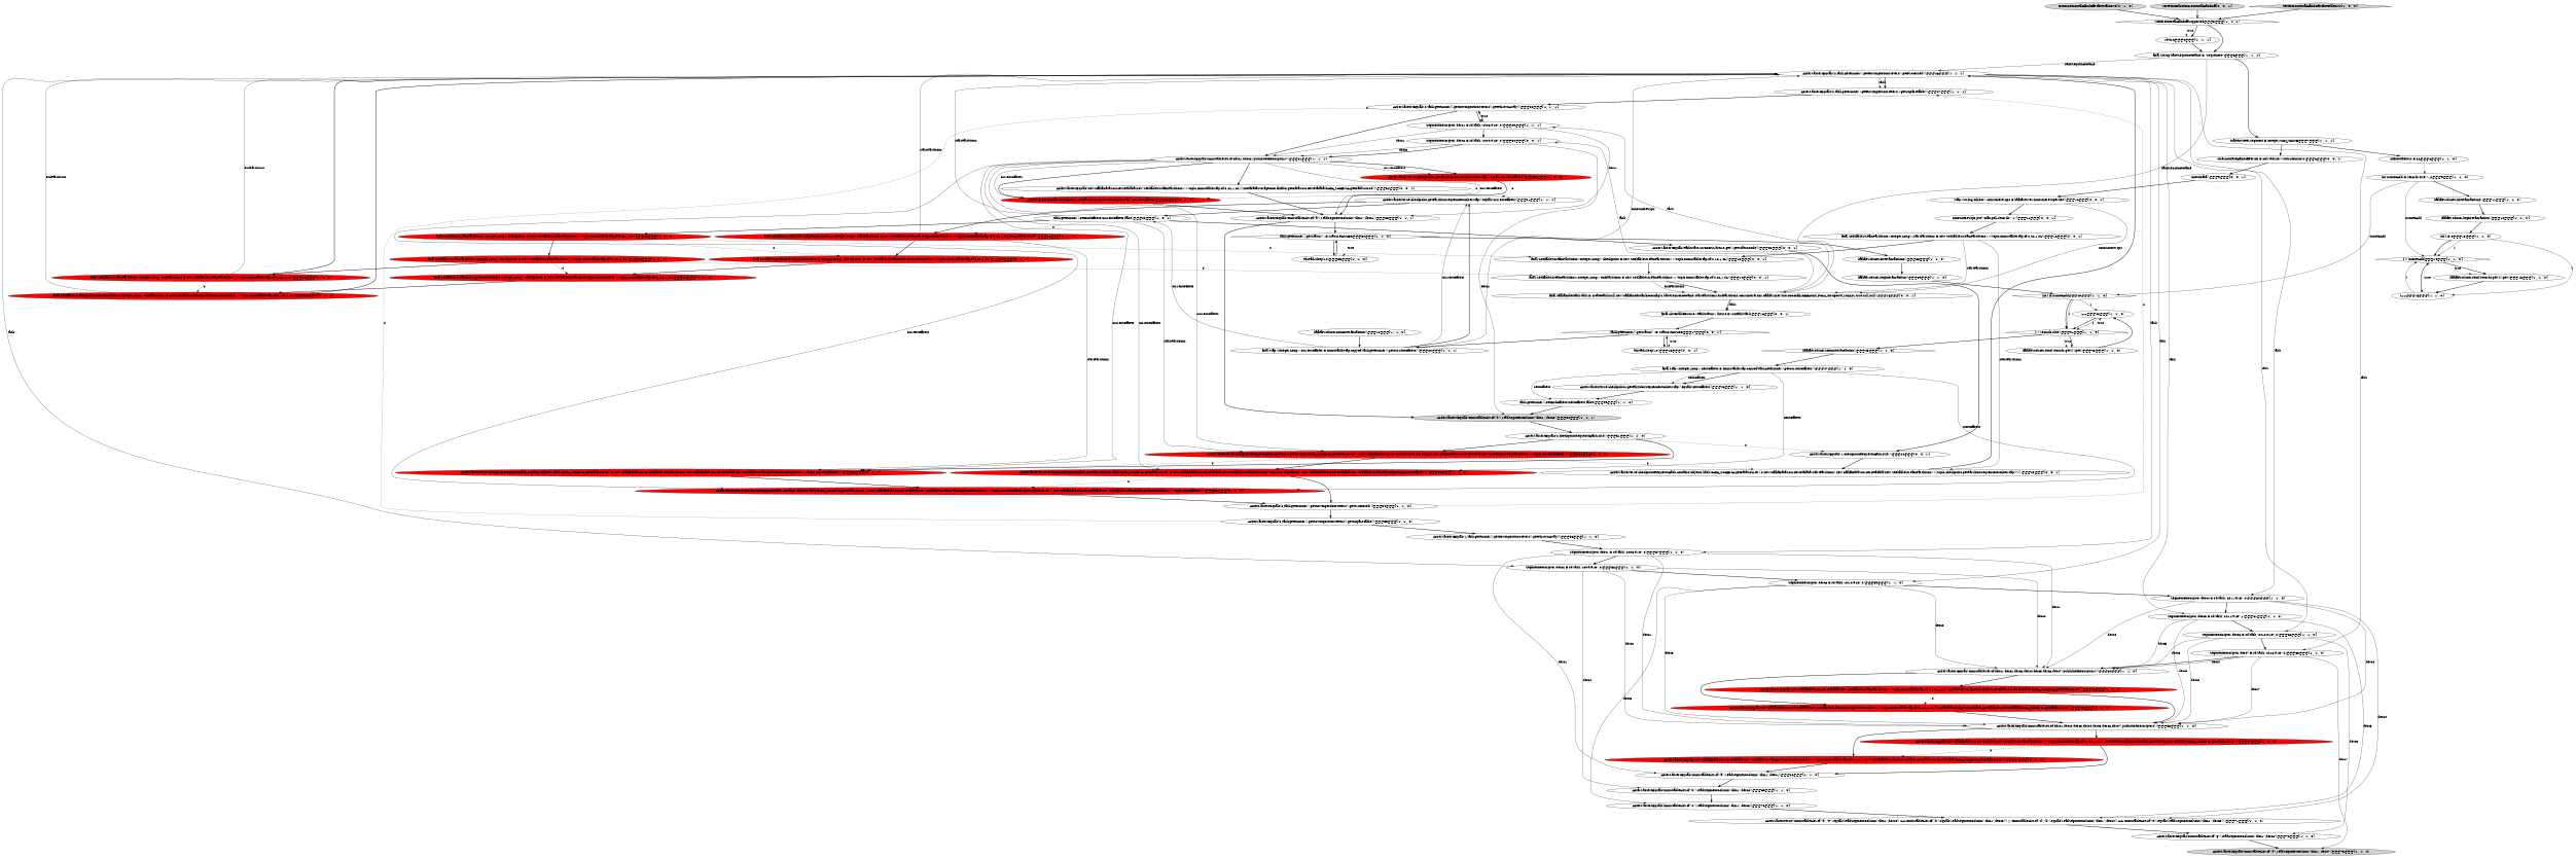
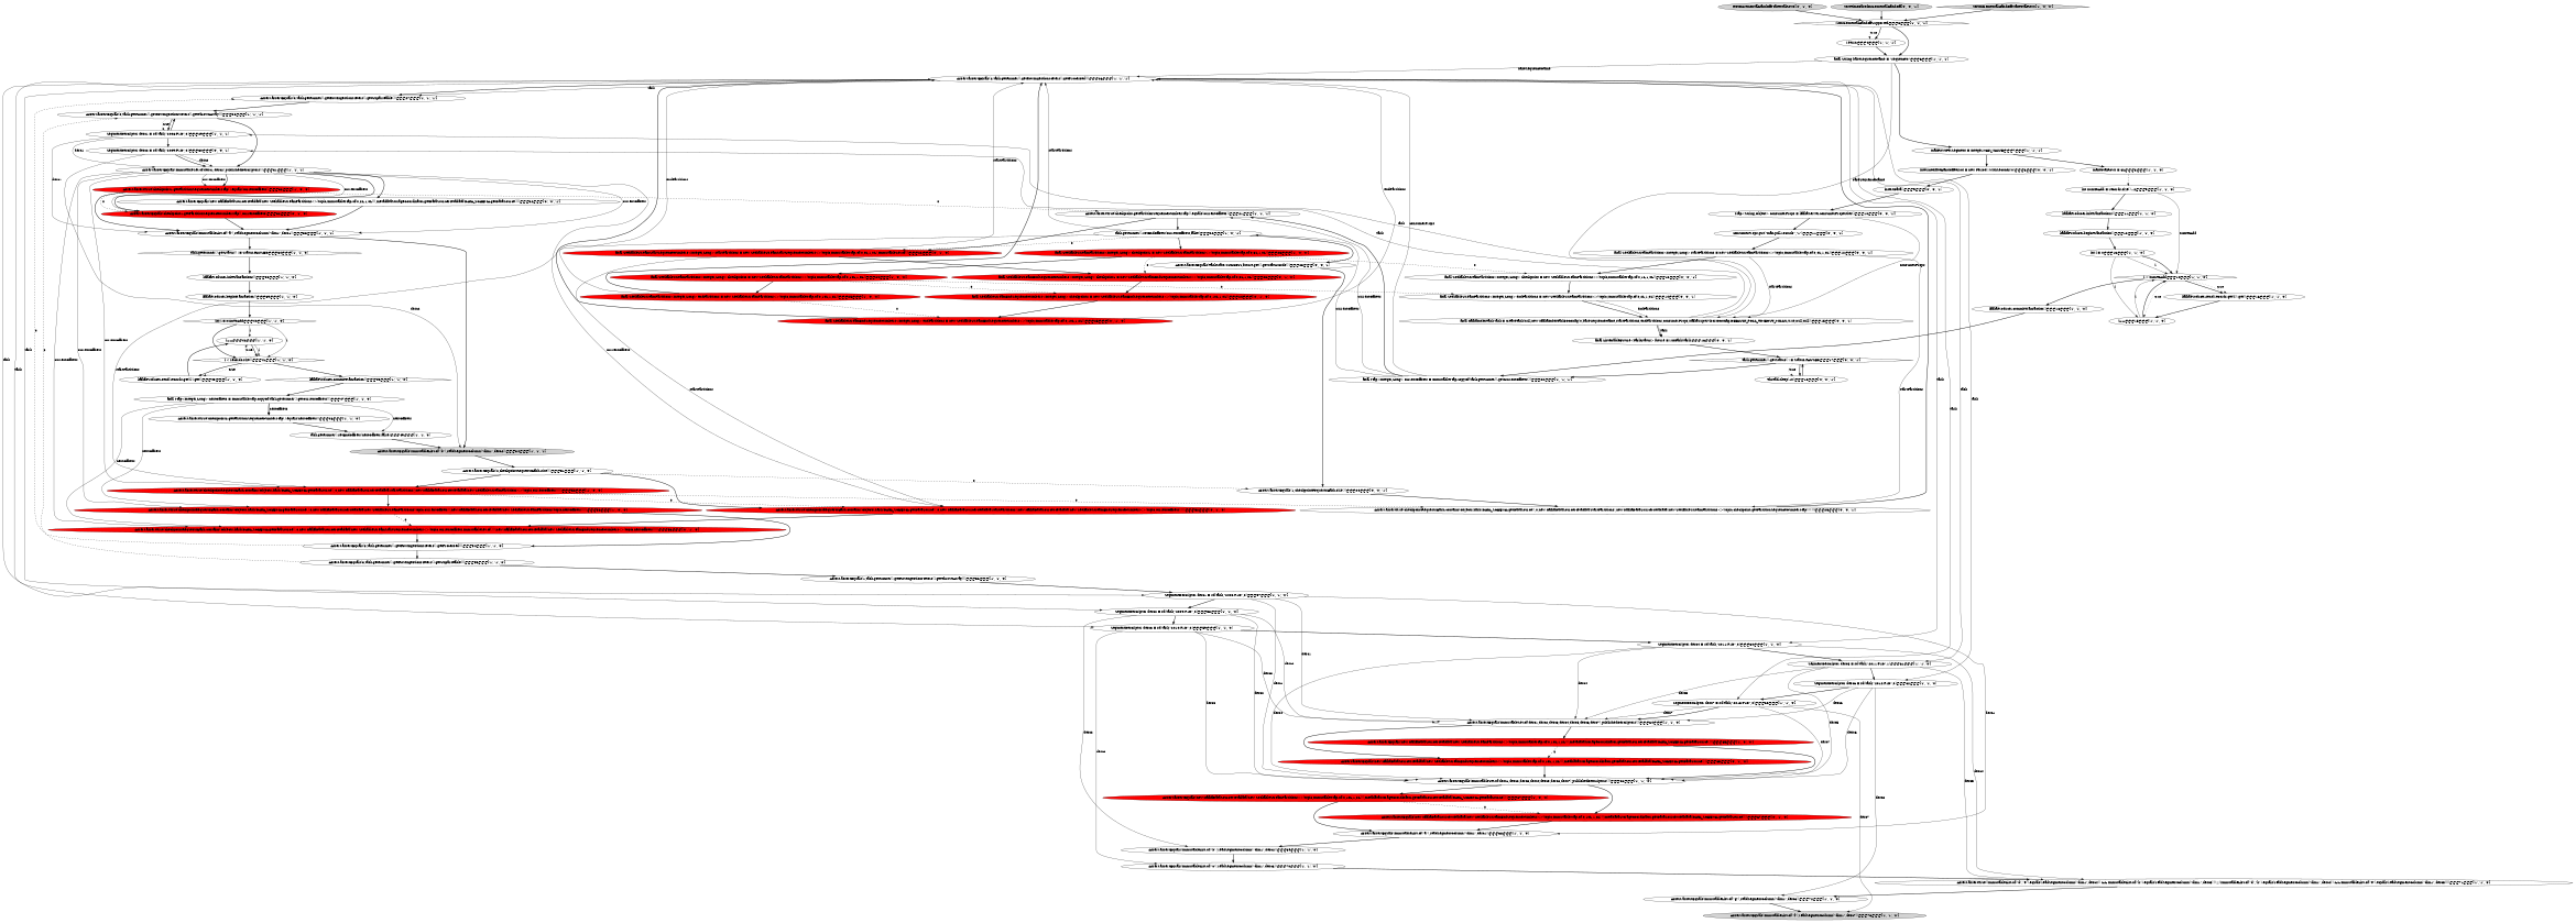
  digraph {
    node [fillcolor=white shape=ellipse style=filled]
    edge [style=bold]
    n1 [label="SegmentDescriptor desc1 = sd(task,\"2008/P1D\",0)@@@57@@@['1', '1', '0']"]
    n2 [label="SegmentDescriptor desc2 = sd(task,\"2009/P1D\",0)@@@58@@@['1', '1', '0']"]
    n3 [label="Assert.assertEquals(ImmutableSet.of(desc1,desc2,desc3,desc4,desc5,desc6,desc7),publishedDescriptors())@@@64@@@['1', '1', '0']"]
    n4 [label="Assert.assertEquals(ImmutableSet.of(desc1,desc2,desc3,desc4,desc5,desc6,desc7),publishedDescriptors())@@@66@@@['1', '1', '0']"]
    n5 [label="Assert.assertEquals(ImmutableList.of(\"a\"),readSegmentColumn(\"dim1\",desc1))@@@68@@@['1', '1', '0']"]
    n6 [label="Assert.assertEquals(ImmutableList.of(\"b\"),readSegmentColumn(\"dim1\",desc2))@@@69@@@['1', '1', '0']"]
    n7 [label="SegmentDescriptor desc3 = sd(task,\"2010/P1D\",0)@@@59@@@['1', '1', '0']"]
    n8 [fillcolor=red label="Assert.assertEquals(new KafkaDataSourceMetadata(new SeekableStreamPartitions<>(topic,ImmutableMap.of(0,10L,1,2L))),metadataStorageCoordinator.getDataSourceMetadata(DATA_SCHEMA.getDataSource()))@@@65@@@['1', '0', '0']"]
    n9 [fillcolor=red label="Assert.assertEquals(new KafkaDataSourceMetadata(new SeekableStreamEndSequenceNumbers<>(topic,ImmutableMap.of(0,10L,1,2L))),metadataStorageCoordinator.getDataSourceMetadata(DATA_SCHEMA.getDataSource()))@@@65@@@['0', '1', '0']"]
    n10 [fillcolor=red label="Assert.assertEquals(new KafkaDataSourceMetadata(new SeekableStreamEndSequenceNumbers<>(topic,ImmutableMap.of(0,10L,1,2L))),metadataStorageCoordinator.getDataSourceMetadata(DATA_SCHEMA.getDataSource()))@@@67@@@['0', '1', '0']"]
    n11 [fillcolor=red label="Assert.assertEquals(new KafkaDataSourceMetadata(new SeekableStreamPartitions<>(topic,ImmutableMap.of(0,10L,1,2L))),metadataStorageCoordinator.getDataSourceMetadata(DATA_SCHEMA.getDataSource()))@@@67@@@['1', '0', '0']"]
    n12 [label="maxTotalRows = 3L@@@8@@@['1', '1', '0']"]
    n13 [label="int numToAdd = records.size() - 2@@@9@@@['1', '1', '0']"]
    n14 [label="kafkaProducer.initTransactions()@@@11@@@['1', '1', '0']"]
    n15 [label="i < numToAdd@@@14@@@['1', '1', '0']" shape=diamond]
    n16 [label="int i = numToAdd@@@40@@@['1', '1', '0']" shape=diamond]
    n17 [label="Map<String,Object> consumerProps = kafkaServer.consumerProperties()@@@10@@@['0', '0', '1']"]
    n18 [label="final KafkaIndexTask task = createTask(null,new KafkaIndexTaskIOConfig(0,baseSequenceName,startPartitions,endPartitions,consumerProps,KafkaSupervisorIOConfig.DEFAULT_POLL_TIMEOUT_MILLIS,true,null,null))@@@15@@@['0', '0', '1']"]
    n19 [label="consumerProps.put(\"max.poll.records\",\"1\")@@@11@@@['0', '0', '1']"]
    n20 [label="SegmentDescriptor desc2 = sd(task,\"2009/P1D\",0)@@@30@@@['0', '0', '1']"]
    n21 [label="SegmentDescriptor desc1 = sd(task,\"2008/P1D\",0)@@@29@@@['1', '1', '1']"]
    n22 [label="final ListenableFuture<TaskStatus> future = runTask(task)@@@16@@@['0', '0', '1']"]
    n23 [label="final SeekableStreamPartitions<Integer,Long> startPartitions = new SeekableStreamPartitions<>(topic,ImmutableMap.of(0,0L,1,0L))@@@12@@@['0', '0', '1']"]
    n24 [fillcolor=red label="final SeekableStreamPartitions<Integer,Long> checkpoint2 = new SeekableStreamPartitions<>(topic,ImmutableMap.of(0,10L,1,0L))@@@24@@@['1', '0', '0']"]
    n25 [label="final SeekableStreamPartitions<Integer,Long> endPartitions = new SeekableStreamPartitions<>(topic,ImmutableMap.of(0,2L,1,0L))@@@14@@@['0', '0', '1']"]
    n26 [fillcolor=red label="final SeekableStreamPartitions<Integer,Long> endPartitions = new SeekableStreamPartitions<>(topic,ImmutableMap.of(0,10L,1,2L))@@@25@@@['1', '0', '0']"]
    n27 [fillcolor=red label="final SeekableStreamEndSequenceNumbers<Integer,Long> checkpoint2 = new SeekableStreamEndSequenceNumbers<>(topic,ImmutableMap.of(0,10L,1,0L))@@@24@@@['0', '1', '0']"]
    n28 [fillcolor=red label="final SeekableStreamEndSequenceNumbers<Integer,Long> endPartitions = new SeekableStreamEndSequenceNumbers<>(topic,ImmutableMap.of(0,10L,1,2L))@@@25@@@['0', '1', '0']"]
    n29 [label="Assert.assertEquals(2,task.getRunner().getRowIngestionMeters().getProcessed())@@@26@@@['1', '1', '1']"]
    n30 [label="Assert.assertEquals(8,task.getRunner().getRowIngestionMeters().getProcessed())@@@54@@@['1', '1', '0']"]
    n31 [label="Assert.assertEquals(0,task.getRunner().getRowIngestionMeters().getUnparseable())@@@27@@@['1', '1', '1']"]
    n32 [label="Assert.assertEquals(3,task.getRunner().getRowIngestionMeters().getUnparseable())@@@55@@@['1', '1', '0']"]
    n33 [label="Assert.assertEquals(0,task.getRunner().getRowIngestionMeters().getThrownAway())@@@28@@@['1', '1', '1']"]
    n34 [label="Assert.assertEquals(1,task.getRunner().getRowIngestionMeters().getThrownAway())@@@56@@@['1', '1', '0']"]
    n35 [label="Assert.assertEquals(ImmutableSet.of(desc1,desc2),publishedDescriptors())@@@31@@@['1', '1', '1']"]
    n36 [fillcolor=lightgray label="Assert.assertEquals(ImmutableList.of(\"b\"),readSegmentColumn(\"dim1\",desc2))@@@34@@@['1', '1', '1']"]
    n37 [label="Assert.assertEquals(ImmutableList.of(\"a\"),readSegmentColumn(\"dim1\",desc1))@@@33@@@['1', '1', '1']"]
    n38 [label="task.getRunner().getStatus() != Status.PAUSED@@@17@@@['0', '0', '1']" shape=diamond]
    n39 [fillcolor=lightgray label="testIncrementalHandOffMaxTotalRows['0', '1', '0']"]
    n40 [label="!isIncrementalHandoffSupported@@@3@@@['1', '1', '1']" shape=diamond]
    n41 [label="return@@@4@@@['1', '1', '1']"]
    n42 [label="final String baseSequenceName = \"sequence0\"@@@6@@@['1', '1', '1']"]
    n43 [fillcolor=red label="Assert.assertTrue(checkpointRequestsHash.contains(Objects.hash(DATA_SCHEMA.getDataSource(),0,new KafkaDataSourceMetadata(startPartitions),new KafkaDataSourceMetadata(new SeekableStreamPartitions<>(topic,currentOffsets)))))@@@52@@@['1', '0', '0']"]
    n44 [fillcolor=red label="Assert.assertTrue(checkpointRequestsHash.contains(Objects.hash(DATA_SCHEMA.getDataSource(),0,new KafkaDataSourceMetadata(new SeekableStreamPartitions(topic,currentOffsets)),new KafkaDataSourceMetadata(new SeekableStreamPartitions(topic,nextOffsets)))))@@@53@@@['1', '0', '0']"]
    n45 [label="Assert.assertTrue(checkpointRequestsHash.contains(Objects.hash(DATA_SCHEMA.getDataSource(),0,new KafkaDataSourceMetadata(startPartitions),new KafkaDataSourceMetadata(new SeekableStreamPartitions<>(topic,checkpoint.getPartitionSequenceNumberMap())))))@@@25@@@['0', '0', '1']"]
    n46 [fillcolor=red label="Assert.assertTrue(checkpointRequestsHash.contains(Objects.hash(DATA_SCHEMA.getDataSource(),0,new KafkaDataSourceMetadata(startPartitions),new KafkaDataSourceMetadata(new SeekableStreamEndSequenceNumbers<>(topic,currentOffsets)))))@@@52@@@['0', '1', '0']"]
    n47 [fillcolor=red label="Assert.assertTrue(checkpointRequestsHash.contains(Objects.hash(DATA_SCHEMA.getDataSource(),0,new KafkaDataSourceMetadata(new SeekableStreamStartSequenceNumbers<>(topic,currentOffsets,ImmutableSet.of())),new KafkaDataSourceMetadata(new SeekableStreamEndSequenceNumbers<>(topic,nextOffsets)))))@@@53@@@['0', '1', '0']"]
    n48 [label="kafkaProducer.send(records.get(i)).get()@@@43@@@['1', '1', '0']"]
    n49 [label="i++@@@42@@@['1', '1', '0']"]
    n50 [label="i < records.size()@@@41@@@['1', '1', '0']" shape=diamond]
    n51 [label="Assert.assertEquals(ImmutableList.of(\"c\"),readSegmentColumn(\"dim1\",desc3))@@@70@@@['1', '1', '0']"]
    n52 [label="Assert.assertTrue((ImmutableList.of(\"d\",\"e\").equals(readSegmentColumn(\"dim1\",desc4)) && ImmutableList.of(\"h\").equals(readSegmentColumn(\"dim1\",desc5))) || (ImmutableList.of(\"d\",\"h\").equals(readSegmentColumn(\"dim1\",desc4)) && ImmutableList.of(\"e\").equals(readSegmentColumn(\"dim1\",desc5))))@@@71@@@['1', '1', '0']"]
    n53 [label="kafkaProducer.beginTransaction()@@@12@@@['1', '1', '0']"]
    n54 [label="int i = 0@@@13@@@['1', '1', '0']"]
    n55 [label="i++@@@15@@@['1', '1', '0']"]
    n56 [label="Assert.assertEquals(ImmutableList.of(\"g\"),readSegmentColumn(\"dim1\",desc6))@@@72@@@['1', '1', '0']"]
    n57 [fillcolor=lightgray label="Assert.assertEquals(ImmutableList.of(\"f\"),readSegmentColumn(\"dim1\",desc7))@@@73@@@['1', '1', '0']"]
-   n58 [label="Thread.sleep(10)@@@35@@@['1', '1', '0']"]
    n59 [label="task.getRunner().getStatus() != Status.PAUSED@@@34@@@['1', '1', '0']" shape=diamond]
    n60 [label="kafkaProducer.initTransactions()@@@38@@@['1', '1', '0']"]
    n61 [label="intermediateHandoffPeriod = new Period().withSeconds(0)@@@8@@@['0', '0', '1']"]
    n62 [label="insertData()@@@9@@@['0', '0', '1']"]
    n63 [label="SegmentDescriptor desc7 = sd(task,\"2013/P1D\",0)@@@63@@@['1', '1', '0']"]
    n64 [fillcolor=red label="Assert.assertTrue(checkpoint1.getPartitionSequenceNumberMap().equals(currentOffsets))@@@32@@@['1', '0', '0']"]
    n65 [fillcolor=red label="Assert.assertEquals(checkpoint1.getPartitionSequenceNumberMap(),currentOffsets)@@@32@@@['0', '1', '0']"]
    n66 [label="Assert.assertEquals(new KafkaDataSourceMetadata(new SeekableStreamPartitions<>(topic,ImmutableMap.of(0,2L,1,0L))),metadataStorageCoordinator.getDataSourceMetadata(DATA_SCHEMA.getDataSource()))@@@32@@@['0', '0', '1']"]
    n67 [label="Assert.assertEquals(2,checkpointRequestsHash.size())@@@51@@@['1', '1', '0']"]
    n68 [label="kafkaProducer.send(records.get(i)).get()@@@16@@@['1', '1', '0']"]
    n69 [label="kafkaProducer.commitTransaction()@@@18@@@['1', '1', '0']"]
    n70 [label="Assert.assertTrue(checkpoint.getPartitionSequenceNumberMap().equals(currentOffsets))@@@21@@@['1', '1', '1']"]
    n71 [label="Assert.assertEquals(1,checkpointRequestsHash.size())@@@24@@@['0', '0', '1']"]
    n72 [label="SegmentDescriptor desc4 = sd(task,\"2011/P1D\",0)@@@60@@@['1', '1', '0']"]
    n73 [label="SegmentDescriptor desc5 = sd(task,\"2011/P1D\",1)@@@61@@@['1', '1', '0']"]
    n74 [label="SegmentDescriptor desc6 = sd(task,\"2012/P1D\",0)@@@62@@@['1', '1', '0']"]
    n75 [label="kafkaProducer.beginTransaction()@@@39@@@['1', '1', '0']"]
    n76 [label="final SeekableStreamPartitions<Integer,Long> checkpoint = new SeekableStreamPartitions<>(topic,ImmutableMap.of(0,1L,1,0L))@@@13@@@['0', '0', '1']"]
    n77 [label="final Map<Integer,Long> currentOffsets = ImmutableMap.copyOf(task.getRunner().getCurrentOffsets())@@@20@@@['1', '1', '1']"]
    n78 [label="task.getRunner().setEndOffsets(currentOffsets,false)@@@22@@@['1', '0', '1']"]
    n79 [label="task.getRunner().setEndOffsets(nextOffsets,false)@@@49@@@['1', '1', '0']"]
    n80 [label="kafkaProducer.commitTransaction()@@@45@@@['1', '1', '0']" shape=diamond]
    n81 [label="final Map<Integer,Long> nextOffsets = ImmutableMap.copyOf(task.getRunner().getCurrentOffsets())@@@47@@@['1', '1', '0']"]
    n82 [label="Assert.assertTrue(checkpoint2.getPartitionSequenceNumberMap().equals(nextOffsets))@@@48@@@['1', '1', '0']"]
    n83 [fillcolor=red label="final SeekableStreamStartSequenceNumbers<Integer,Long> startPartitions = new SeekableStreamStartSequenceNumbers<>(topic,ImmutableMap.of(0,0L,1,0L),ImmutableSet.of())@@@22@@@['0', '1', '0']"]
    n84 [fillcolor=red label="final SeekableStreamPartitions<Integer,Long> checkpoint1 = new SeekableStreamPartitions<>(topic,ImmutableMap.of(0,3L,1,0L))@@@23@@@['1', '0', '0']"]
    n85 [label="Assert.assertEquals(TaskState.SUCCESS,future.get().getStatusCode())@@@23@@@['0', '0', '1']"]
    n86 [fillcolor=red label="final SeekableStreamEndSequenceNumbers<Integer,Long> checkpoint1 = new SeekableStreamEndSequenceNumbers<>(topic,ImmutableMap.of(0,3L,1,0L))@@@23@@@['0', '1', '0']"]
    n87 [label="maxRowsPerSegment = Integer.MAX_VALUE@@@7@@@['1', '1', '1']"]
    n88 [label="Thread.sleep(10)@@@18@@@['0', '0', '1']"]
    n89 [fillcolor=lightgray label="testTimeBasedIncrementalHandOff['0', '0', '1']"]
    n90 [fillcolor=lightgray label="testIncrementalHandOffMaxTotalRows['1', '0', '0']" shape=diamond]
    n1 -> n2
    n1 -> n3 [label=desc1 style=solid]
    n1 -> n4 [label=desc1 style=solid]
    n1 -> n5 [label=desc1 style=solid]
    n2 -> n3 [label=desc2 style=solid]
    n2 -> n4 [label=desc2 style=solid]
    n2 -> n6 [label=desc2 style=solid]
    n2 -> n7
    n3 -> n8
    n3 -> n9
    n4 -> n10
    n4 -> n11
    n5 -> n6
    n6 -> n51
    n7 -> n3 [label=desc3 style=solid]
    n7 -> n4 [label=desc3 style=solid]
    n7 -> n51 [label=desc3 style=solid]
    n7 -> n72
    n8 -> n4
    n8 -> n9 [label=0 style=dashed]
    n9 -> n4
    n10 -> n5
    n11 -> n5
    n11 -> n10 [label=0 style=dashed]
    n12 -> n13 [style=dashed]
    n13 -> n14
    n13 -> n15 [label=numToAdd style=solid]
-   n13 -> n16 [label=numToAdd style=solid]
    n14 -> n53
    n15 -> n55 [label=true style=dotted]
    n15 -> n68
    n15 -> n68 [label=true style=dotted]
+   n15 -> n69
    n16 -> n49 [label=i style=solid]
    n16 -> n50 [label=i style=solid]
    n16 -> n50
    n17 -> n18 [label=consumerProps style=solid]
    n17 -> n19
    n18 -> n20 [label=task style=solid]
    n18 -> n21 [label=task style=solid]
    n18 -> n22 [label=task style=solid]
    n18 -> n22
    n19 -> n23
    n20 -> n35 [label=desc2 style=solid]
    n20 -> n35
    n20 -> n36 [label=desc2 style=solid]
    n21 -> n20
    n21 -> n33
    n21 -> n35 [label=desc1 style=solid]
    n21 -> n37 [label=desc1 style=solid]
    n22 -> n38
    n23 -> n18 [label=startPartitions style=solid]
    n23 -> n45 [label=startPartitions style=solid]
    n23 -> n76
    n24 -> n25 [label=0 style=dashed]
    n24 -> n26
    n24 -> n27 [label=0 style=dashed]
    n25 -> n18
    n25 -> n18 [label=endPartitions style=solid]
    n26 -> n28 [label=0 style=dashed]
    n26 -> n29 [label=endPartitions style=solid]
    n26 -> n29
    n27 -> n28
    n28 -> n29
    n28 -> n29 [label=endPartitions style=solid]
    n29 -> n1 [label=task style=solid]
    n29 -> n2 [label=task style=solid]
    n29 -> n7 [label=task style=solid]
    n29 -> n31 [label=task style=solid]
    n29 -> n31
    n29 -> n63 [label=task style=solid]
    n29 -> n72 [label=task style=solid]
    n29 -> n73 [label=task style=solid]
    n29 -> n74 [label=task style=solid]
    n30 -> n31 [label=0 style=dashed]
    n30 -> n32
    n31 -> n33
    n32 -> n33 [label=0 style=dashed]
    n32 -> n34
    n33 -> n21 [label=true style=dotted]
    n33 -> n21
    n33 -> n35
    n34 -> n1
    n35 -> n37 [label=currentOffsets style=solid]
    n35 -> n43 [label=currentOffsets style=solid]
    n35 -> n44 [label=currentOffsets style=solid]
    n35 -> n46 [label=currentOffsets style=solid]
    n35 -> n47 [label=currentOffsets style=solid]
    n35 -> n64
    n35 -> n64 [label=currentOffsets style=solid]
    n35 -> n65
    n35 -> n65 [label=currentOffsets style=solid]
    n35 -> n66
    n36 -> n67
    n37 -> n36
    n37 -> n59
    n38 -> n77
    n38 -> n88 [label=true style=dotted]
    n38 -> n88
    n39 -> n40
    n40 -> n41
    n40 -> n41 [label=true style=dotted]
    n40 -> n42
    n41 -> n42
    n42 -> n18 [label=baseSequenceName style=solid]
    n42 -> n29 [label=baseSequenceName style=solid]
    n42 -> n87
    n43 -> n44
    n43 -> n45 [label=0 style=dashed]
    n43 -> n46 [label=0 style=dashed]
    n44 -> n30
    n44 -> n47 [label=0 style=dashed]
    n45 -> n29
    n46 -> n47
    n47 -> n30
    n48 -> n49
    n49 -> n50
    n49 -> n50 [label=i style=solid]
    n50 -> n48 [label=true style=dotted]
    n50 -> n48
    n50 -> n49 [label=true style=dotted]
    n50 -> n80
    n51 -> n52
    n52 -> n56
    n53 -> n54
    n54 -> n15 [label=i style=solid]
    n54 -> n15
    n54 -> n55 [label=i style=solid]
    n55 -> n15 [label=i style=solid]
    n55 -> n15
    n56 -> n57
-   n58 -> n59
-   n59 -> n58 [label=true style=dotted]
-   n59 -> n58
    n59 -> n60
    n60 -> n75
    n61 -> n62
    n62 -> n17
    n63 -> n3
    n63 -> n3 [label=desc7 style=solid]
    n63 -> n4 [label=desc7 style=solid]
    n63 -> n57 [label=desc7 style=solid]
    n64 -> n37
    n64 -> n65 [label=0 style=dashed]
    n64 -> n70 [label=0 style=dashed]
    n65 -> n37
    n66 -> n37
    n67 -> n43
    n67 -> n46
    n67 -> n71 [label=0 style=dashed]
    n68 -> n55
    n69 -> n77
    n70 -> n78
    n70 -> n83
    n71 -> n45
    n72 -> n3 [label=desc4 style=solid]
    n72 -> n4 [label=desc4 style=solid]
    n72 -> n52 [label=desc4 style=solid]
    n72 -> n73
    n73 -> n3 [label=desc5 style=solid]
    n73 -> n4 [label=desc5 style=solid]
    n73 -> n52 [label=desc5 style=solid]
    n73 -> n74
    n74 -> n3 [label=desc6 style=solid]
    n74 -> n4 [label=desc6 style=solid]
    n74 -> n56 [label=desc6 style=solid]
    n74 -> n63
    n75 -> n16
    n76 -> n25
    n77 -> n29 [label=consumerProps style=solid]
    n77 -> n70 [label=currentOffsets style=solid]
    n77 -> n70
    n77 -> n78 [label=currentOffsets style=solid]
    n78 -> n29 [label=startPartitions style=solid]
    n78 -> n43 [label=startPartitions style=solid]
    n78 -> n83 [label=0 style=dashed]
    n78 -> n84
    n78 -> n85
    n79 -> n36
    n80 -> n81
    n81 -> n44 [label=nextOffsets style=solid]
    n81 -> n47 [label=nextOffsets style=solid]
    n81 -> n79 [label=nextOffsets style=solid]
    n81 -> n82
    n81 -> n82 [label=nextOffsets style=solid]
    n82 -> n79
    n83 -> n29 [label=startPartitions style=solid]
    n83 -> n46 [label=startPartitions style=solid]
    n83 -> n86
    n84 -> n24
    n84 -> n76 [label=0 style=dashed]
    n84 -> n86 [label=0 style=dashed]
    n85 -> n71
    n86 -> n27
    n87 -> n12
    n87 -> n61
    n88 -> n38
    n89 -> n40
    n90 -> n40
  }
